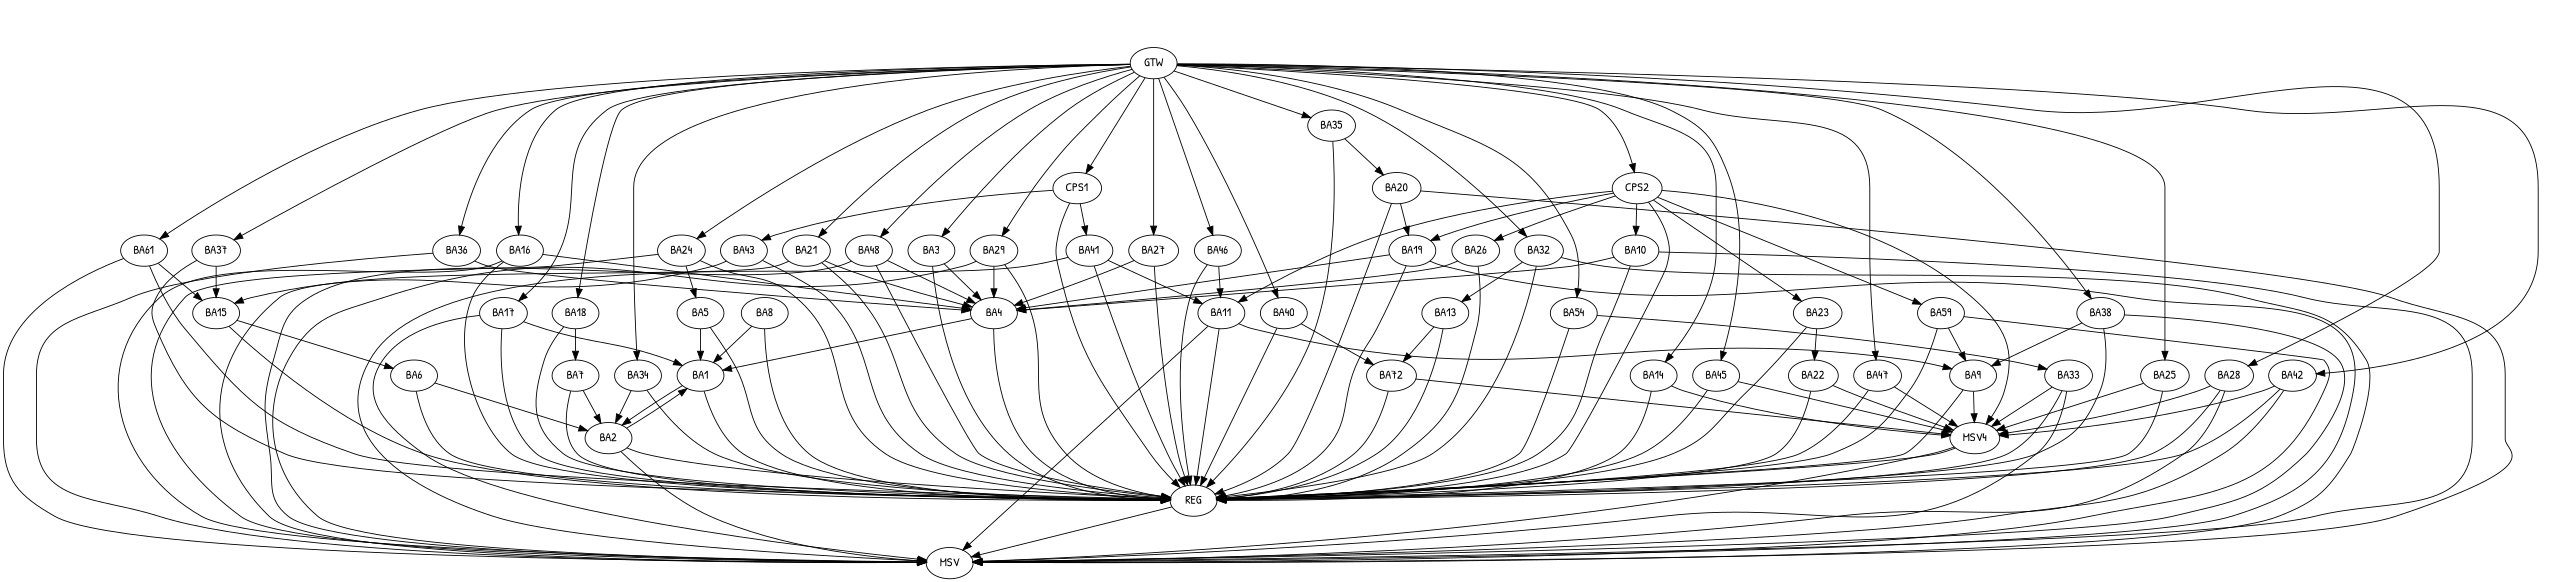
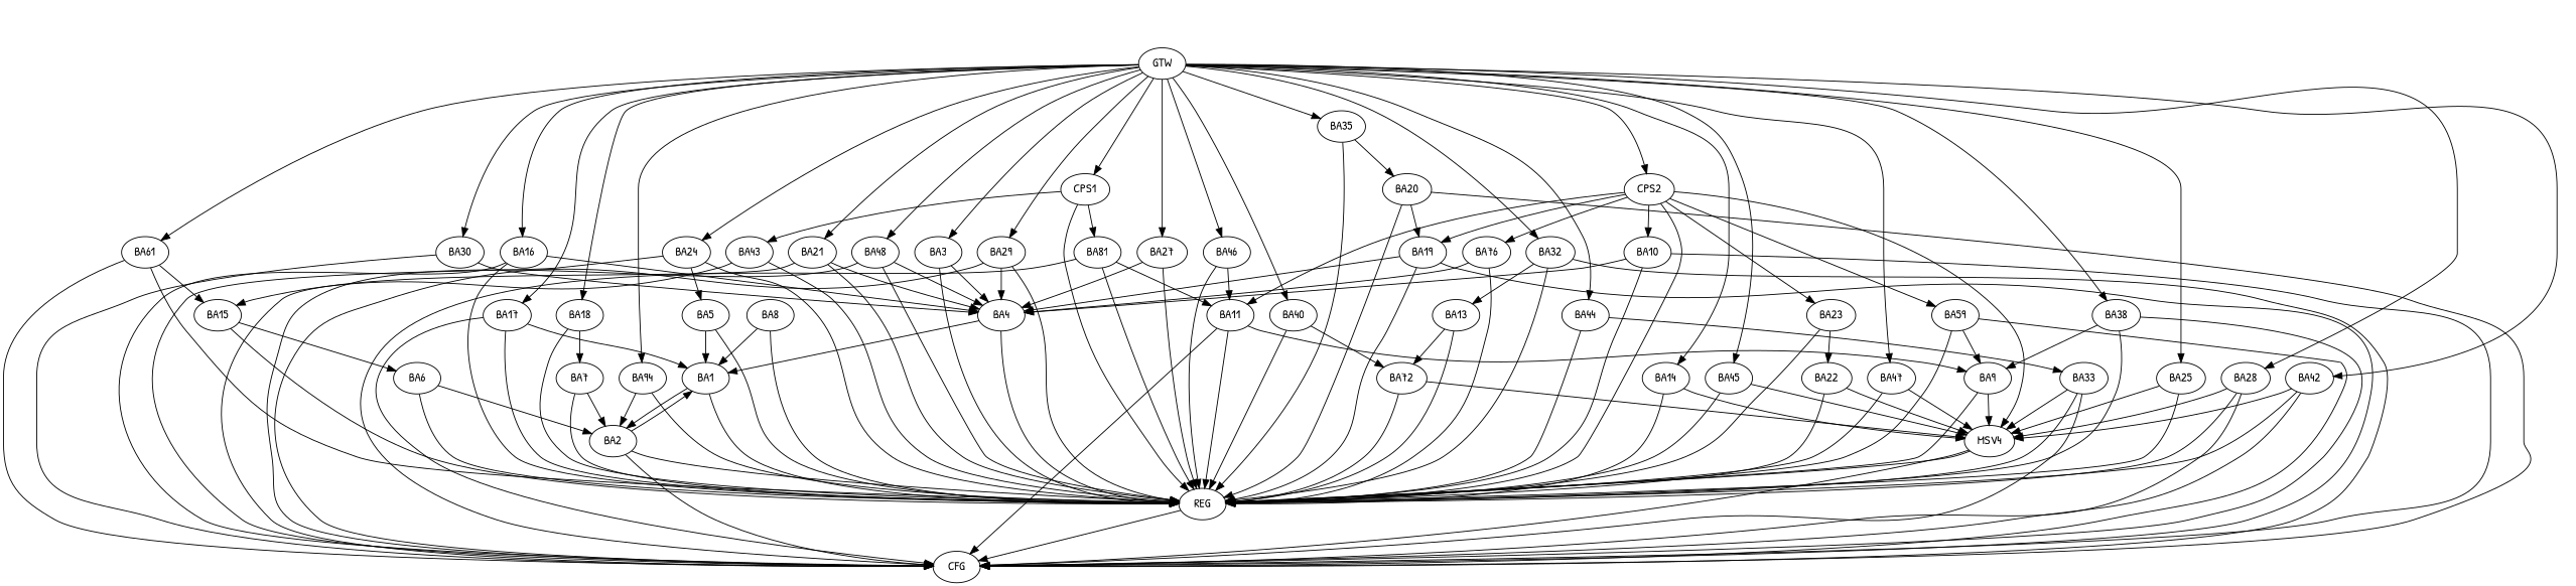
  strict digraph {
    fontname="Patrick Hand"
    node [fontname="Patrick Hand"]
    edge [fontname="Patrick Hand"]
    n1 [label=BA1]
    n2 [label=BA2]
    n3 [label=REG]
-   n4 [label=MSV]
+   n4 [label=CFG]
    n5 [label=BA3]
    n6 [label=BA4]
    n7 [label=BA5]
    n8 [label=BA6]
    n9 [label=BA7]
    n10 [label=BA8]
    n11 [label=BA9]
    n12 [label=MSV4]
    n13 [label=BA10]
    n14 [label=BA11]
    n15 [label=BA72]
    n16 [label=BA13]
    n17 [label=BA14]
    n18 [label=BA15]
    n19 [label=BA16]
    n20 [label=BA17]
    n21 [label=BA18]
    n22 [label=BA19]
    n23 [label=BA20]
    n24 [label=BA21]
    n25 [label=BA22]
    n26 [label=BA23]
    n27 [label=BA24]
    n28 [label=BA25]
-   n29 [label=BA26]
+   n29 [label=BA76]
    n30 [label=BA27]
    n31 [label=BA28]
    n32 [label=BA29]
-   n33 [label=BA36]
+   n33 [label=BA30]
    n34 [label=BA61]
    n35 [label=BA32]
    n36 [label=BA33]
-   n37 [label=BA34]
+   n37 [label=BA94]
    n38 [label=BA35]
-   n39 [label=BA37]
    n40 [label=BA38]
    n41 [label=BA59]
    n42 [label=BA40]
-   n43 [label=BA41]
+   n43 [label=BA81]
    n44 [label=BA42]
    n45 [label=BA43]
-   n46 [label=BA54]
+   n46 [label=BA44]
    n47 [label=BA45]
    n48 [label=BA46]
    n49 [label=BA47]
    n50 [label=BA48]
    n51 [label=CPS1]
    n52 [label=CPS2]
    n53 [label=GTW]
    n1 -> n2
    n1 -> n3
    n2 -> n1
    n2 -> n3
    n2 -> n4
    n3 -> n4
    n5 -> n3
    n5 -> n6
    n6 -> n1
    n6 -> n3
    n7 -> n1
    n7 -> n3
    n8 -> n2
    n8 -> n3
    n9 -> n2
    n9 -> n3
    n10 -> n1
    n10 -> n3
    n11 -> n3
    n11 -> n12
    n12 -> n3
    n12 -> n4
    n13 -> n3
    n13 -> n4
    n13 -> n6
    n14 -> n3
    n14 -> n4
    n14 -> n11
    n15 -> n3
    n15 -> n12
    n16 -> n3
    n16 -> n15
    n17 -> n3
    n17 -> n12
    n18 -> n3
    n18 -> n8
    n19 -> n3
    n19 -> n4
    n19 -> n6
    n20 -> n1
    n20 -> n3
    n20 -> n4
    n21 -> n3
    n21 -> n9
    n22 -> n3
    n22 -> n4
    n22 -> n6
    n23 -> n3
    n23 -> n4
    n23 -> n22
    n24 -> n3
    n24 -> n4
    n24 -> n6
    n25 -> n3
    n25 -> n12
    n26 -> n3
    n26 -> n25
    n27 -> n3
    n27 -> n4
    n27 -> n7
    n28 -> n3
    n28 -> n12
    n29 -> n3
    n29 -> n6
    n30 -> n3
    n30 -> n6
    n31 -> n3
    n31 -> n4
    n31 -> n12
    n32 -> n3
    n32 -> n4
    n32 -> n6
    n33 -> n4
    n33 -> n6
    n34 -> n3
    n34 -> n4
    n34 -> n18
    n35 -> n3
    n35 -> n4
    n35 -> n16
    n36 -> n3
    n36 -> n4
    n36 -> n12
    n37 -> n2
    n37 -> n3
    n38 -> n3
    n38 -> n23
-   n39 -> n3
-   n39 -> n18
    n40 -> n3
    n40 -> n4
    n40 -> n11
    n41 -> n3
    n41 -> n4
    n41 -> n11
    n42 -> n3
    n42 -> n15
    n43 -> n3
    n43 -> n4
    n43 -> n14
    n44 -> n3
    n44 -> n4
    n44 -> n12
    n45 -> n3
    n45 -> n18
    n46 -> n3
    n46 -> n36
    n47 -> n3
    n47 -> n12
    n48 -> n3
    n48 -> n14
    n49 -> n3
    n49 -> n12
    n50 -> n3
    n50 -> n4
    n50 -> n6
    n51 -> n3
    n51 -> n43
    n51 -> n45
    n52 -> n3
    n52 -> n12
    n52 -> n13
    n52 -> n14
    n52 -> n22
    n52 -> n26
    n52 -> n29
    n52 -> n41
    n53 -> n5
    n53 -> n17
    n53 -> n19
    n53 -> n20
    n53 -> n21
    n53 -> n24
    n53 -> n27
    n53 -> n28
    n53 -> n30
    n53 -> n31
    n53 -> n32
    n53 -> n33
    n53 -> n34
    n53 -> n35
    n53 -> n37
    n53 -> n38
-   n53 -> n39
    n53 -> n40
    n53 -> n42
    n53 -> n44
    n53 -> n46
    n53 -> n47
    n53 -> n48
    n53 -> n49
    n53 -> n50
    n53 -> n51
    n53 -> n52
  }
